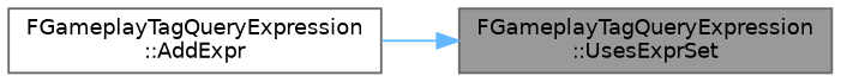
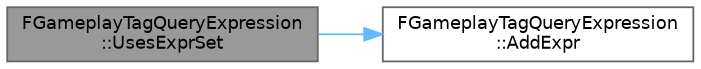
  digraph {
    rankdir=RL
    node [fontname=Helvetica fontsize=10 shape=box style=filled]
    n1 [color=gray40 fillcolor=grey60 fontcolor=black height=0.2 label="FGameplayTagQueryExpression\l::UsesExprSet" width=0.4]
    n2 [color=grey40 fillcolor=white height=0.2 label="FGameplayTagQueryExpression\l::AddExpr" width=0.4]
-   n1 -> n2 [color=steelblue1 dir=back fontname=Helvetica fontsize=10 labelfontname=Helvetica labelfontsize=10 style=solid]
+   n2 -> n1 [color=steelblue1 dir=back fontname=Helvetica fontsize=10 labelfontname=Helvetica labelfontsize=10 style=solid]
  }
